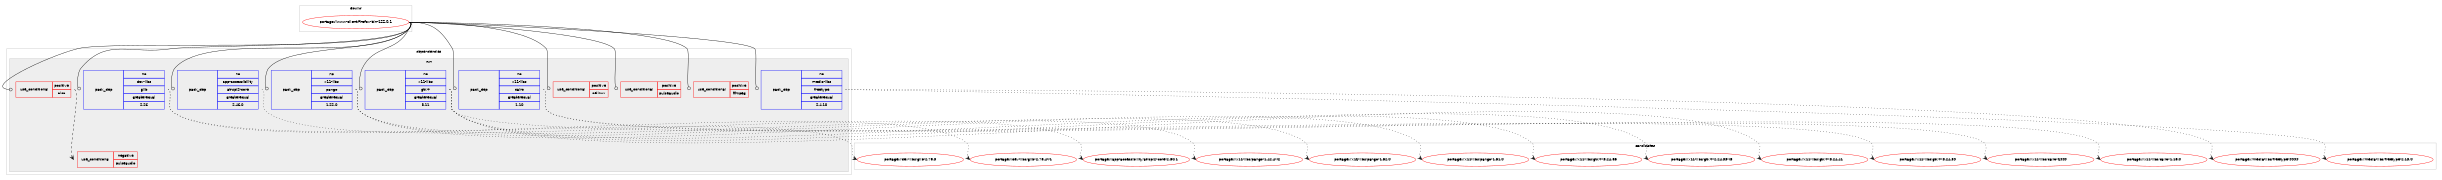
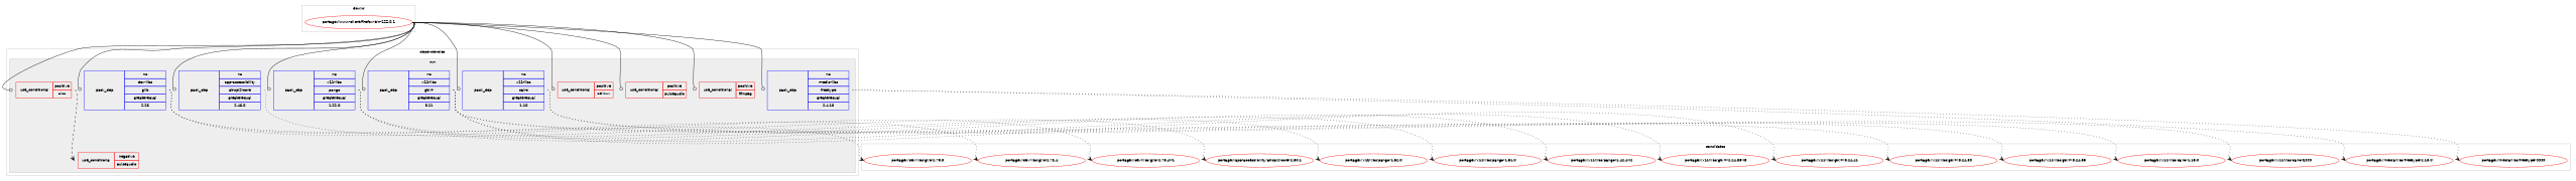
  digraph {
    compound=true
    concentrate=true
    fontname=Helvetica
    fontsize=10
    newrank=true
    rankdir=TB
    ranksep=1.5
    node [color=red fontname=Helvetica fontsize=10]
    edge [arrowhead=vee headport=w style=dotted tailport=e weight=100]
    n1 [label="portage://www-client/firefox-bin-122.0.1" width=4]
    n2 [label=<<TABLE BORDER="0" CELLBORDER="1" CELLSPACING="0" CELLPADDING="4"><TR><TD ROWSPAN="3" CELLPADDING="10">use_conditional</TD></TR><TR><TD>negative</TD></TR><TR><TD>pulseaudio</TD></TR></TABLE>> shape=none]
    n3 [label=<<TABLE BORDER="0" CELLBORDER="1" CELLSPACING="0" CELLPADDING="4"><TR><TD ROWSPAN="3" CELLPADDING="10">use_conditional</TD></TR><TR><TD>positive</TD></TR><TR><TD>alsa</TD></TR></TABLE>> shape=none]
    n4 [label=<<TABLE BORDER="0" CELLBORDER="1" CELLSPACING="0" CELLPADDING="4"><TR><TD ROWSPAN="3" CELLPADDING="10">use_conditional</TD></TR><TR><TD>positive</TD></TR><TR><TD>ffmpeg</TD></TR></TABLE>> shape=none]
    n5 [label=<<TABLE BORDER="0" CELLBORDER="1" CELLSPACING="0" CELLPADDING="4"><TR><TD ROWSPAN="3" CELLPADDING="10">use_conditional</TD></TR><TR><TD>positive</TD></TR><TR><TD>pulseaudio</TD></TR></TABLE>> shape=none]
    n6 [label=<<TABLE BORDER="0" CELLBORDER="1" CELLSPACING="0" CELLPADDING="4"><TR><TD ROWSPAN="3" CELLPADDING="10">use_conditional</TD></TR><TR><TD>positive</TD></TR><TR><TD>selinux</TD></TR></TABLE>> shape=none]
    n7 [color=blue label=<<TABLE BORDER="0" CELLBORDER="1" CELLSPACING="0" CELLPADDING="4" WIDTH="220"><TR><TD ROWSPAN="6" CELLPADDING="30">pack_dep</TD></TR><TR><TD WIDTH="110">no</TD></TR><TR><TD>app-accessibility</TD></TR><TR><TD>at-spi2-core</TD></TR><TR><TD>greaterequal</TD></TR><TR><TD>2.46.0</TD></TR></TABLE>> shape=none]
    n8 [color=blue label=<<TABLE BORDER="0" CELLBORDER="1" CELLSPACING="0" CELLPADDING="4" WIDTH="220"><TR><TD ROWSPAN="6" CELLPADDING="30">pack_dep</TD></TR><TR><TD WIDTH="110">no</TD></TR><TR><TD>dev-libs</TD></TR><TR><TD>glib</TD></TR><TR><TD>greaterequal</TD></TR><TR><TD>2.26</TD></TR></TABLE>> shape=none]
    n9 [color=blue label=<<TABLE BORDER="0" CELLBORDER="1" CELLSPACING="0" CELLPADDING="4" WIDTH="220"><TR><TD ROWSPAN="6" CELLPADDING="30">pack_dep</TD></TR><TR><TD WIDTH="110">no</TD></TR><TR><TD>media-libs</TD></TR><TR><TD>freetype</TD></TR><TR><TD>greaterequal</TD></TR><TR><TD>2.4.10</TD></TR></TABLE>> shape=none]
    n10 [color=blue label=<<TABLE BORDER="0" CELLBORDER="1" CELLSPACING="0" CELLPADDING="4" WIDTH="220"><TR><TD ROWSPAN="6" CELLPADDING="30">pack_dep</TD></TR><TR><TD WIDTH="110">no</TD></TR><TR><TD>x11-libs</TD></TR><TR><TD>cairo</TD></TR><TR><TD>greaterequal</TD></TR><TR><TD>1.10</TD></TR></TABLE>> shape=none]
    n11 [color=blue label=<<TABLE BORDER="0" CELLBORDER="1" CELLSPACING="0" CELLPADDING="4" WIDTH="220"><TR><TD ROWSPAN="6" CELLPADDING="30">pack_dep</TD></TR><TR><TD WIDTH="110">no</TD></TR><TR><TD>x11-libs</TD></TR><TR><TD>gtk+</TD></TR><TR><TD>greaterequal</TD></TR><TR><TD>3.11</TD></TR></TABLE>> shape=none]
    n12 [color=blue label=<<TABLE BORDER="0" CELLBORDER="1" CELLSPACING="0" CELLPADDING="4" WIDTH="220"><TR><TD ROWSPAN="6" CELLPADDING="30">pack_dep</TD></TR><TR><TD WIDTH="110">no</TD></TR><TR><TD>x11-libs</TD></TR><TR><TD>pango</TD></TR><TR><TD>greaterequal</TD></TR><TR><TD>1.22.0</TD></TR></TABLE>> shape=none]
    n13 [label="portage://app-accessibility/at-spi2-core-2.50.1" width=4]
+   n14 [label="portage://dev-libs/glib-2.76.4" width=4]
    n15 [label="portage://dev-libs/glib-2.78.3" width=4]
    n16 [label="portage://dev-libs/glib-2.78.4-r1" width=4]
    n17 [label="portage://media-libs/freetype-2.13.0" width=4]
    n18 [label="portage://media-libs/freetype-9999" width=4]
    n19 [label="portage://x11-libs/cairo-1.18.0" width=4]
    n20 [label="portage://x11-libs/cairo-6999" width=4]
    n21 [label="portage://x11-libs/gtk+-2.24.33-r3" width=4]
    n22 [label="portage://x11-libs/gtk+-3.24.85" width=4]
    n23 [label="portage://x11-libs/gtk+-3.24.39" width=4]
    n24 [label="portage://x11-libs/gtk+-3.24.41" width=4]
    n25 [label="portage://x11-libs/pango-1.42.4-r2" width=4]
    n26 [label="portage://x11-libs/pango-1.51.0" width=4]
    n27 [label="portage://x16-libs/pango-1.52.0" width=4]
    subgraph cluster_1 {
      color=gray
      label=<<i>ebuild</i>>
      rank=same
      n1
    }
    subgraph cluster_2 {
      color=gray
      label=<<i>dependencies</i>>
      subgraph cluster_3 {
        color=gray
        fillcolor="#eeeeee"
        label=<<i>compile</i>>
        style=filled
      }
      subgraph cluster_4 {
        color=gray
        fillcolor="#eeeeee"
        label=<<i>compile and run</i>>
        style=filled
      }
      subgraph cluster_5 {
        color=gray
        fillcolor="#eeeeee"
        label=<<i>run</i>>
        style=filled
        subgraph sub_6 {
          color=gray
          fillcolor="#eeeeee"
          label=<<i>run</i>>
          style=filled
          n3
          subgraph sub_7 {
            color=gray
            fillcolor="#eeeeee"
            label=<<i>run</i>>
            style=filled
            n2
          }
        }
        subgraph sub_8 {
          color=gray
          fillcolor="#eeeeee"
          label=<<i>run</i>>
          style=filled
          n4
        }
        subgraph sub_9 {
          color=gray
          fillcolor="#eeeeee"
          label=<<i>run</i>>
          style=filled
          n5
        }
        subgraph sub_10 {
          color=gray
          fillcolor="#eeeeee"
          label=<<i>run</i>>
          style=filled
          n6
        }
        subgraph sub_11 {
          color=gray
          fillcolor="#eeeeee"
          label=<<i>run</i>>
          style=filled
          n7
        }
        subgraph sub_12 {
          color=gray
          fillcolor="#eeeeee"
          label=<<i>run</i>>
          style=filled
          n8
        }
        subgraph sub_13 {
          color=gray
          fillcolor="#eeeeee"
          label=<<i>run</i>>
          style=filled
          n9
        }
        subgraph sub_14 {
          color=gray
          fillcolor="#eeeeee"
          label=<<i>run</i>>
          style=filled
          n10
        }
        subgraph sub_15 {
          color=gray
          fillcolor="#eeeeee"
          label=<<i>run</i>>
          style=filled
          n11
        }
        subgraph sub_16 {
          color=gray
          fillcolor="#eeeeee"
          label=<<i>run</i>>
          style=filled
          n12
        }
      }
    }
    subgraph cluster_17 {
      color=gray
      label=<<i>candidates</i>>
      rank=same
      subgraph sub_18 {
        color=black
        label=<<i>candidates</i>>
        nodesep=1
        rank=same
        n13
      }
      subgraph sub_19 {
        color=black
        label=<<i>candidates</i>>
        nodesep=1
        rank=same
+       n14
        n15
        n16
      }
      subgraph sub_20 {
        color=black
        label=<<i>candidates</i>>
        nodesep=1
        rank=same
        n17
        n18
      }
      subgraph sub_21 {
        color=black
        label=<<i>candidates</i>>
        nodesep=1
        rank=same
        n19
        n20
      }
      subgraph sub_22 {
        color=black
        label=<<i>candidates</i>>
        nodesep=1
        rank=same
        n21
        n22
        n23
        n24
      }
      subgraph sub_23 {
        color=black
        label=<<i>candidates</i>>
        nodesep=1
        rank=same
        n25
        n26
        n27
      }
    }
    n1 -> n3 [arrowhead=odot style=solid weight=20]
    n1 -> n4 [arrowhead=odot style=solid weight=20]
    n1 -> n5 [arrowhead=odot style=solid weight=20]
    n1 -> n6 [arrowhead=odot style=solid weight=20]
    n1 -> n7 [arrowhead=odot style=solid weight=20]
    n1 -> n8 [arrowhead=odot style=solid weight=20]
    n1 -> n9 [arrowhead=odot style=solid weight=20]
    n1 -> n10 [arrowhead=odot style=solid weight=20]
    n1 -> n11 [arrowhead=odot style=solid weight=20]
    n1 -> n12 [arrowhead=odot style=solid weight=20]
    n3 -> n2 [style=dashed weight=20]
    n7 -> n13
+   n8 -> n14
    n8 -> n15
    n8 -> n16
    n9 -> n17
    n9 -> n18
    n10 -> n19
    n10 -> n20
    n11 -> n21
    n11 -> n22
    n11 -> n23
    n11 -> n24
    n12 -> n25
    n12 -> n26
    n12 -> n27
  }
